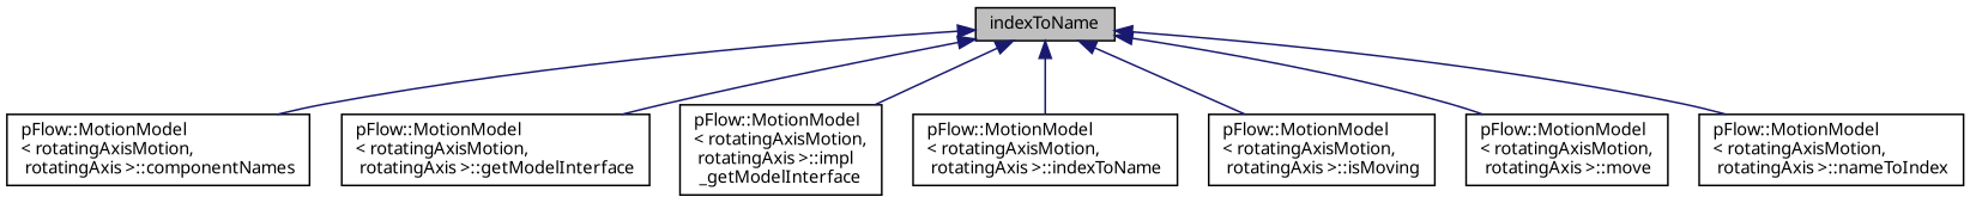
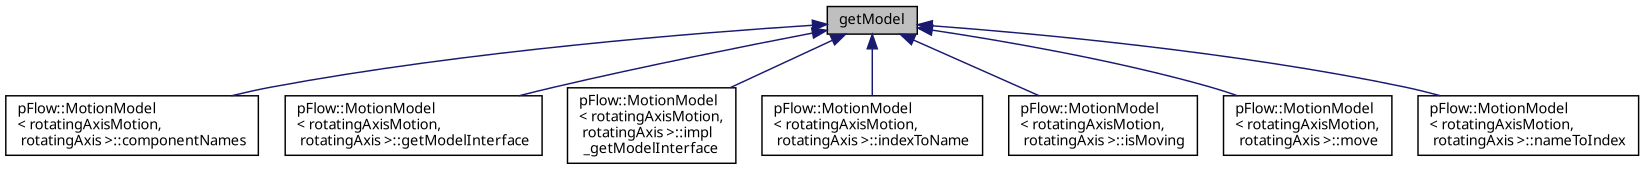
  digraph {
    rankdir=TB
    fontname="Noto Sans"
    node [color=black fillcolor=white fontname="Noto Sans" fontsize=10 shape=record style=filled]
    edge [color=midnightblue dir=back fontname="Noto Sans" fontsize=10 labelfontname=Helvetica labelfontsize=10 style=solid]
-   n1 [fillcolor=grey75 fontcolor=black height=0.2 label=indexToName width=0.4]
+   n1 [fillcolor=grey75 fontcolor=black height=0.2 label=getModel width=0.4]
    n2 [height=0.2 label="pFlow::MotionModel\l\< rotatingAxisMotion,\l rotatingAxis \>::componentNames" width=0.4]
    n3 [height=0.2 label="pFlow::MotionModel\l\< rotatingAxisMotion,\l rotatingAxis \>::getModelInterface" width=0.4]
    n4 [height=0.2 label="pFlow::MotionModel\l\< rotatingAxisMotion,\l rotatingAxis \>::impl\l_getModelInterface" width=0.4]
    n5 [height=0.2 label="pFlow::MotionModel\l\< rotatingAxisMotion,\l rotatingAxis \>::indexToName" width=0.4]
    n6 [height=0.2 label="pFlow::MotionModel\l\< rotatingAxisMotion,\l rotatingAxis \>::isMoving" width=0.4]
    n7 [height=0.2 label="pFlow::MotionModel\l\< rotatingAxisMotion,\l rotatingAxis \>::move" width=0.4]
    n8 [height=0.2 label="pFlow::MotionModel\l\< rotatingAxisMotion,\l rotatingAxis \>::nameToIndex" width=0.4]
    n1 -> n2
    n1 -> n3
    n1 -> n4
    n1 -> n5
    n1 -> n6
    n1 -> n7
    n1 -> n8
  }
